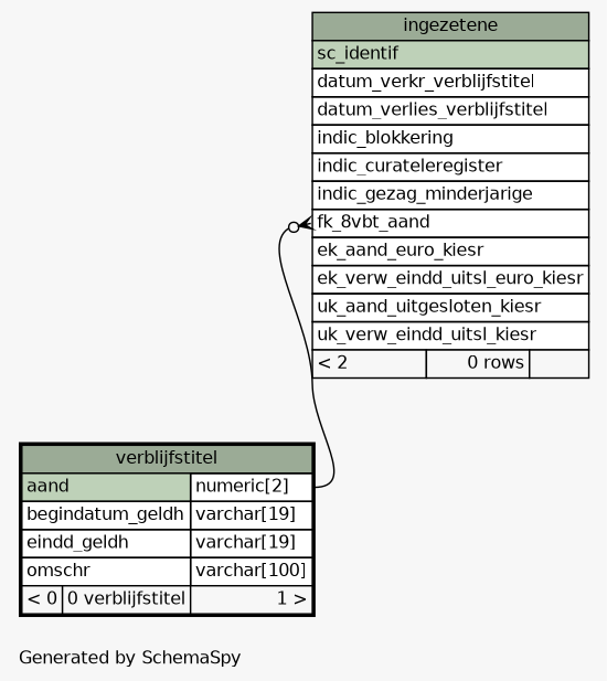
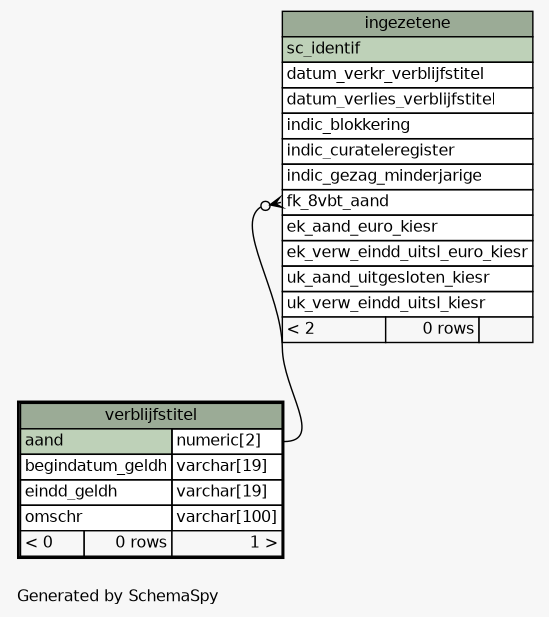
  digraph {
    bgcolor="#f7f7f7"
    fontname=Helvetica
    fontsize=11
    label="\nGenerated by SchemaSpy"
    labeljust=l
    nodesep=0.18
    rankdir=TB
    ranksep=0.46
    node [fontname=Helvetica fontsize=11 shape=plaintext]
    n1 [label=<     <TABLE BORDER="0" CELLBORDER="1" CELLSPACING="0" BGCOLOR="#ffffff">       <TR><TD COLSPAN="3" BGCOLOR="#9bab96" ALIGN="CENTER">ingezetene</TD></TR>       <TR><TD PORT="sc_identif" COLSPAN="3" BGCOLOR="#bed1b8" ALIGN="LEFT">sc_identif</TD></TR>       <TR><TD PORT="datum_verkr_verblijfstitel" COLSPAN="3" ALIGN="LEFT">datum_verkr_verblijfstitel</TD></TR>       <TR><TD PORT="datum_verlies_verblijfstitel" COLSPAN="3" ALIGN="LEFT">datum_verlies_verblijfstitel</TD></TR>       <TR><TD PORT="indic_blokkering" COLSPAN="3" ALIGN="LEFT">indic_blokkering</TD></TR>       <TR><TD PORT="indic_curateleregister" COLSPAN="3" ALIGN="LEFT">indic_curateleregister</TD></TR>       <TR><TD PORT="indic_gezag_minderjarige" COLSPAN="3" ALIGN="LEFT">indic_gezag_minderjarige</TD></TR>       <TR><TD PORT="fk_8vbt_aand" COLSPAN="3" ALIGN="LEFT">fk_8vbt_aand</TD></TR>       <TR><TD PORT="ek_aand_euro_kiesr" COLSPAN="3" ALIGN="LEFT">ek_aand_euro_kiesr</TD></TR>       <TR><TD PORT="ek_verw_eindd_uitsl_euro_kiesr" COLSPAN="3" ALIGN="LEFT">ek_verw_eindd_uitsl_euro_kiesr</TD></TR>       <TR><TD PORT="uk_aand_uitgesloten_kiesr" COLSPAN="3" ALIGN="LEFT">uk_aand_uitgesloten_kiesr</TD></TR>       <TR><TD PORT="uk_verw_eindd_uitsl_kiesr" COLSPAN="3" ALIGN="LEFT">uk_verw_eindd_uitsl_kiesr</TD></TR>       <TR><TD ALIGN="LEFT" BGCOLOR="#f7f7f7">&lt; 2</TD><TD ALIGN="RIGHT" BGCOLOR="#f7f7f7">0 rows</TD><TD ALIGN="RIGHT" BGCOLOR="#f7f7f7">  </TD></TR>     </TABLE>>]
-   n2 [label=<     <TABLE BORDER="2" CELLBORDER="1" CELLSPACING="0" BGCOLOR="#ffffff">       <TR><TD COLSPAN="3" BGCOLOR="#9bab96" ALIGN="CENTER">verblijfstitel</TD></TR>       <TR><TD PORT="aand" COLSPAN="2" BGCOLOR="#bed1b8" ALIGN="LEFT">aand</TD><TD PORT="aand.type" ALIGN="LEFT">numeric[2]</TD></TR>       <TR><TD PORT="begindatum_geldh" COLSPAN="2" ALIGN="LEFT">begindatum_geldh</TD><TD PORT="begindatum_geldh.type" ALIGN="LEFT">varchar[19]</TD></TR>       <TR><TD PORT="eindd_geldh" COLSPAN="2" ALIGN="LEFT">eindd_geldh</TD><TD PORT="eindd_geldh.type" ALIGN="LEFT">varchar[19]</TD></TR>       <TR><TD PORT="omschr" COLSPAN="2" ALIGN="LEFT">omschr</TD><TD PORT="omschr.type" ALIGN="LEFT">varchar[100]</TD></TR>       <TR><TD ALIGN="LEFT" BGCOLOR="#f7f7f7">&lt; 0</TD><TD ALIGN="RIGHT" BGCOLOR="#f7f7f7">0 verblijfstitel</TD><TD ALIGN="RIGHT" BGCOLOR="#f7f7f7">1 &gt;</TD></TR>     </TABLE>>]
+   n2 [label=<     <TABLE BORDER="2" CELLBORDER="1" CELLSPACING="0" BGCOLOR="#ffffff">       <TR><TD COLSPAN="3" BGCOLOR="#9bab96" ALIGN="CENTER">verblijfstitel</TD></TR>       <TR><TD PORT="aand" COLSPAN="2" BGCOLOR="#bed1b8" ALIGN="LEFT">aand</TD><TD PORT="aand.type" ALIGN="LEFT">numeric[2]</TD></TR>       <TR><TD PORT="begindatum_geldh" COLSPAN="2" ALIGN="LEFT">begindatum_geldh</TD><TD PORT="begindatum_geldh.type" ALIGN="LEFT">varchar[19]</TD></TR>       <TR><TD PORT="eindd_geldh" COLSPAN="2" ALIGN="LEFT">eindd_geldh</TD><TD PORT="eindd_geldh.type" ALIGN="LEFT">varchar[19]</TD></TR>       <TR><TD PORT="omschr" COLSPAN="2" ALIGN="LEFT">omschr</TD><TD PORT="omschr.type" ALIGN="LEFT">varchar[100]</TD></TR>       <TR><TD ALIGN="LEFT" BGCOLOR="#f7f7f7">&lt; 0</TD><TD ALIGN="RIGHT" BGCOLOR="#f7f7f7">0 rows</TD><TD ALIGN="RIGHT" BGCOLOR="#f7f7f7">1 &gt;</TD></TR>     </TABLE>>]
    n1 -> n2 [arrowhead=none arrowsize=0.8 arrowtail=crowodot dir=back headport="aand.type:e" tailport="fk_8vbt_aand:w"]
  }
